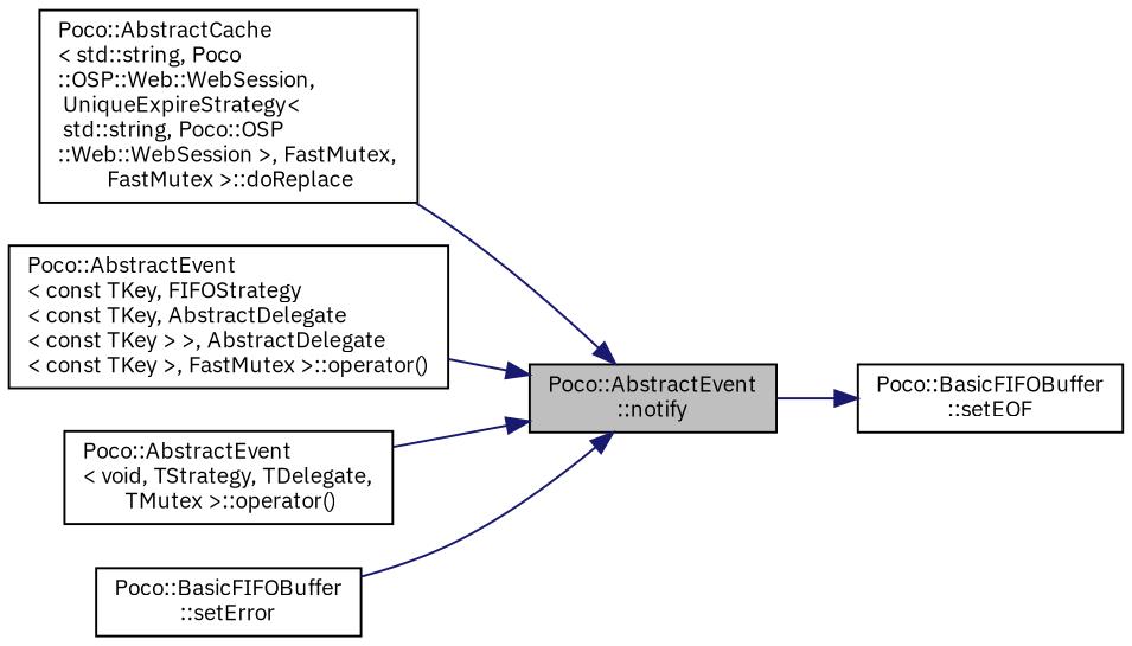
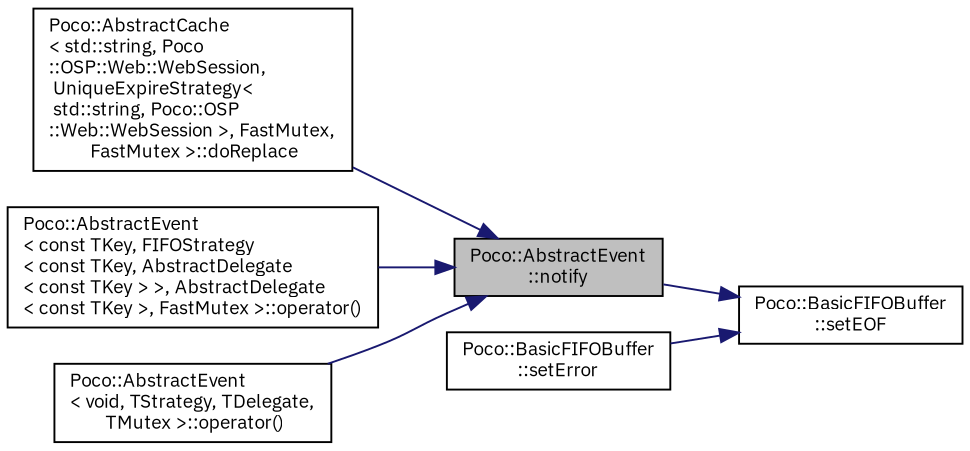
  digraph {
    fontname="IBM Plex Sans"
    rankdir=RL
    node [color=black fillcolor=white fontname="IBM Plex Sans" fontsize=10 shape=record style=filled]
    edge [color=midnightblue dir=back fontname="IBM Plex Sans" fontsize=10 labelfontname=Helvetica labelfontsize=10 style=solid]
    n1 [fillcolor=grey75 fontcolor=black height=0.2 label="Poco::AbstractEvent\l::notify" width=0.4]
    n2 [height=0.2 label="Poco::AbstractCache\l\< std::string, Poco\l::OSP::Web::WebSession,\l UniqueExpireStrategy\<\l std::string, Poco::OSP\l::Web::WebSession \>, FastMutex,\l FastMutex \>::doReplace" width=0.4]
    n3 [height=0.2 label="Poco::AbstractEvent\l\< const TKey, FIFOStrategy\l\< const TKey, AbstractDelegate\l\< const TKey \> \>, AbstractDelegate\l\< const TKey \>, FastMutex \>::operator()" width=0.4]
    n4 [height=0.2 label="Poco::AbstractEvent\l\< void, TStrategy, TDelegate,\l TMutex \>::operator()" width=0.4]
    n5 [height=0.2 label="Poco::BasicFIFOBuffer\l::setError" width=0.4]
    n6 [height=0.2 label="Poco::BasicFIFOBuffer\l::setEOF" width=0.4]
    n1 -> n2
    n1 -> n3
    n1 -> n4
-   n1 -> n5
+   n6 -> n5
    n6 -> n1
  }
